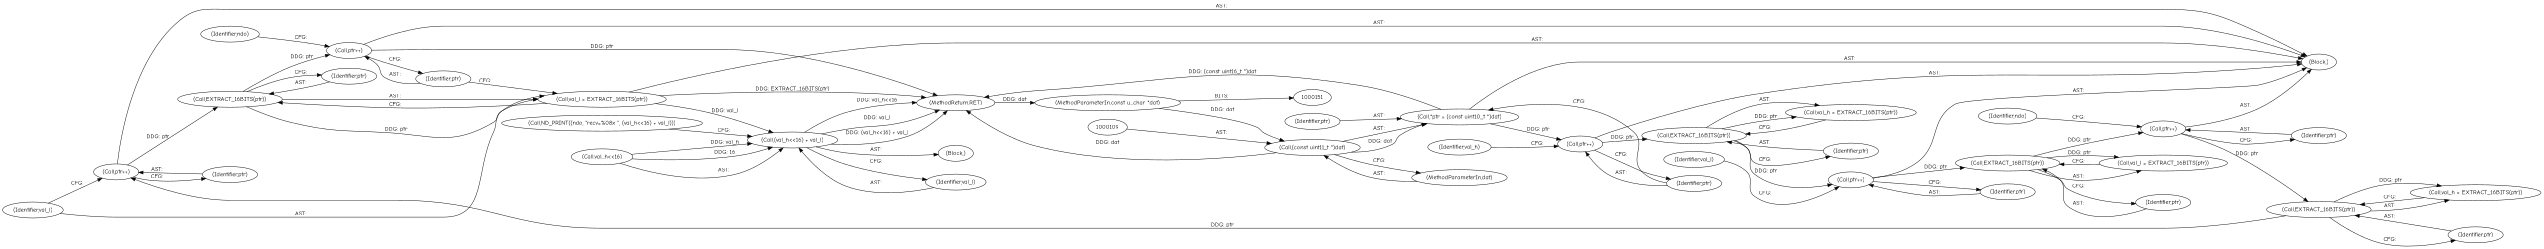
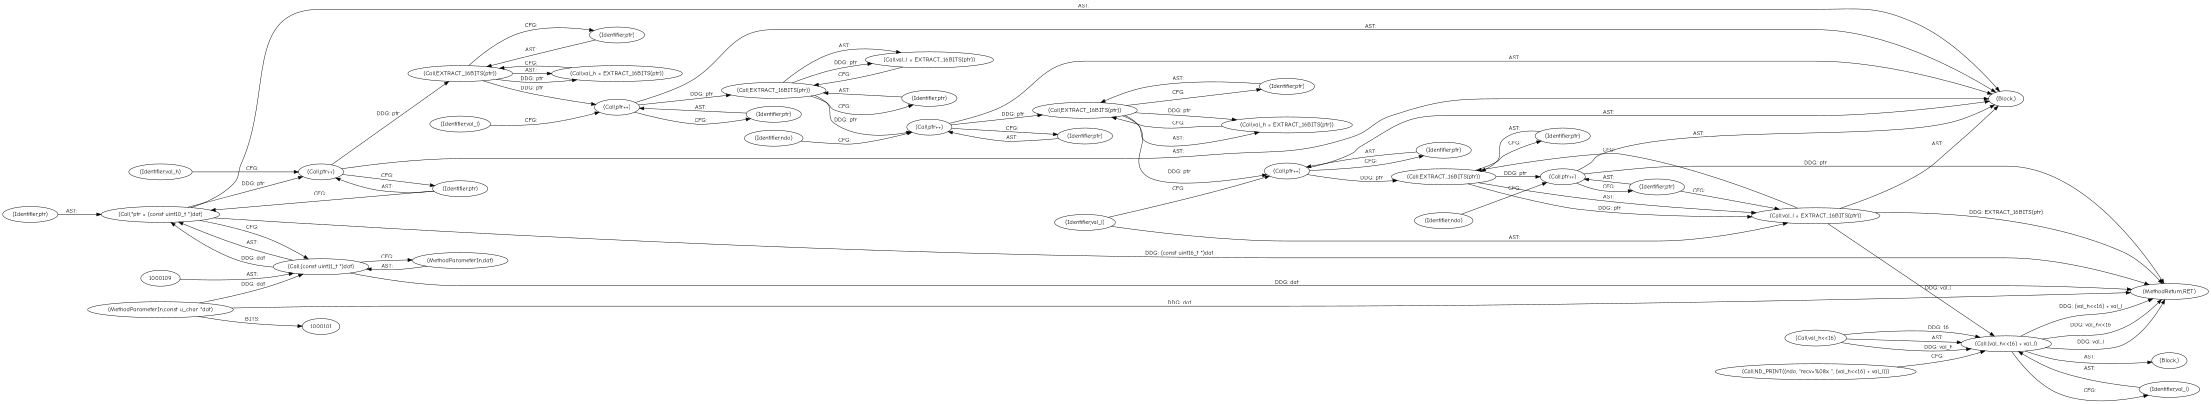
  digraph {
    fontname="Comic Neue"
    rankdir=LR
    node [fontname="Comic Neue"]
    edge [fontname="Comic Neue"]
    n1 [label="(Call,ptr++)"]
    n2 [label="(Call,EXTRACT_16BITS(ptr))"]
    n3 [label="(Identifier,ptr)"]
    n4 [label="(Block,)"]
    n5 [label="(Call,val_l = EXTRACT_16BITS(ptr))"]
    n6 [label="(Call,ptr++)"]
    n7 [label="(Identifier,ptr)"]
    n8 [label="(Call,EXTRACT_16BITS(ptr))"]
    n9 [label="(Call,val_h = EXTRACT_16BITS(ptr))"]
    n10 [label="(Identifier,ptr)"]
    n11 [label="(Call,ptr++)"]
    n12 [label="(Identifier,ptr)"]
    n13 [label="(Call,EXTRACT_16BITS(ptr))"]
    n14 [label="(Identifier,ptr)"]
    n15 [label="(Call,val_l = EXTRACT_16BITS(ptr))"]
    n16 [label="(Call,ptr++)"]
    n17 [label="(Identifier,ptr)"]
    n18 [label="(Call,EXTRACT_16BITS(ptr))"]
    n19 [label="(Identifier,ptr)"]
    n20 [label="(Call,val_h = EXTRACT_16BITS(ptr))"]
    n21 [label="(Call,ptr++)"]
    n22 [label="(Identifier,ptr)"]
    n23 [label="(Call,*ptr = (const uint10_t *)dat)"]
    n24 [label="(Call,(const uint11_t *)dat)"]
    n25 [label="(MethodReturn,RET)"]
    n26 [label="(MethodParameterIn,dat)"]
    n27 [label="(MethodParameterIn,const u_char *dat)"]
-   1000101 [label=1000151]
+   1000101
    n29 [label="(Call,(val_h<<16) + val_l)"]
    n30 [label="(Identifier,ptr)"]
    n31 [label="(Block,)"]
    n32 [label="(Identifier,val_l)"]
    n33 [label="(Identifier,val_h)"]
    n34 [label="(Call,val_h<<16)"]
    n35 [label="(Identifier,ndo)"]
    n36 [label="(Identifier,val_l)"]
    n37 [label="(Identifier,ptr)"]
    n38 [label="(Call,ND_PRINT((ndo, \"recv=%08x \", (val_h<<16) + val_l)))"]
    n39 [label="(Identifier,val_l)"]
    n40 [label="(Identifier,ndo)"]
    1000109
    n1 -> n2 [label="DDG: ptr"]
    n1 -> n3 [label="CFG: "]
    n1 -> n4 [label="AST: "]
    n2 -> n5 [label="AST: "]
    n2 -> n5 [label="DDG: ptr"]
    n2 -> n6 [label="DDG: ptr"]
    n2 -> n7 [label="CFG: "]
    n3 -> n1 [label="AST: "]
    n5 -> n2 [label="CFG: "]
    n5 -> n4 [label="AST: "]
    n5 -> n25 [label="DDG: EXTRACT_16BITS(ptr)"]
    n5 -> n29 [label="DDG: val_l"]
    n6 -> n4 [label="AST: "]
    n6 -> n25 [label="DDG: ptr"]
    n6 -> n30 [label="CFG: "]
    n7 -> n2 [label="AST: "]
    n8 -> n1 [label="DDG: ptr"]
    n8 -> n9 [label="AST: "]
    n8 -> n9 [label="DDG: ptr"]
    n8 -> n10 [label="CFG: "]
    n9 -> n8 [label="CFG: "]
    n10 -> n8 [label="AST: "]
    n11 -> n4 [label="AST: "]
    n11 -> n8 [label="DDG: ptr"]
    n11 -> n12 [label="CFG: "]
    n12 -> n11 [label="AST: "]
    n13 -> n11 [label="DDG: ptr"]
    n13 -> n14 [label="CFG: "]
    n13 -> n15 [label="AST: "]
    n13 -> n15 [label="DDG: ptr"]
    n14 -> n13 [label="AST: "]
    n15 -> n13 [label="CFG: "]
    n16 -> n4 [label="AST: "]
    n16 -> n13 [label="DDG: ptr"]
    n16 -> n17 [label="CFG: "]
    n17 -> n16 [label="AST: "]
    n18 -> n16 [label="DDG: ptr"]
    n18 -> n19 [label="CFG: "]
    n18 -> n20 [label="AST: "]
    n18 -> n20 [label="DDG: ptr"]
    n19 -> n18 [label="AST: "]
    n20 -> n18 [label="CFG: "]
    n21 -> n4 [label="AST: "]
    n21 -> n18 [label="DDG: ptr"]
    n21 -> n22 [label="CFG: "]
    n22 -> n21 [label="AST: "]
    n22 -> n23 [label="CFG: "]
    n23 -> n4 [label="AST: "]
    n23 -> n21 [label="DDG: ptr"]
+   n23 -> n24 [label="CFG: "]
    n23 -> n25 [label="DDG: (const uint16_t *)dat"]
    n24 -> n23 [label="AST: "]
    n24 -> n23 [label="DDG: dat"]
    n24 -> n25 [label="DDG: dat"]
    n24 -> n26 [label="CFG: "]
    n26 -> n24 [label="AST: "]
    n27 -> n24 [label="DDG: dat"]
-   n25 -> n27 [label="DDG: dat"]
+   n27 -> n25 [label="DDG: dat"]
    n27 -> 1000101 [label="BITS: "]
    n29 -> n25 [label="DDG: (val_h<<16) + val_l"]
    n29 -> n25 [label="DDG: val_h<<16"]
    n29 -> n25 [label="DDG: val_l"]
    n29 -> n31 [label="AST: "]
    n29 -> n32 [label="CFG: "]
    n30 -> n5 [label="CFG: "]
    n30 -> n6 [label="AST: "]
    n32 -> n29 [label="AST: "]
    n33 -> n21 [label="CFG: "]
    n34 -> n29 [label="AST: "]
    n34 -> n29 [label="DDG: val_h"]
    n34 -> n29 [label="DDG: 16"]
    n35 -> n11 [label="CFG: "]
    n36 -> n1 [label="CFG: "]
    n36 -> n5 [label="AST: "]
    n37 -> n23 [label="AST: "]
    n38 -> n29 [label="CFG: "]
    n39 -> n16 [label="CFG: "]
    n40 -> n6 [label="CFG: "]
    1000109 -> n24 [label="AST: "]
  }
